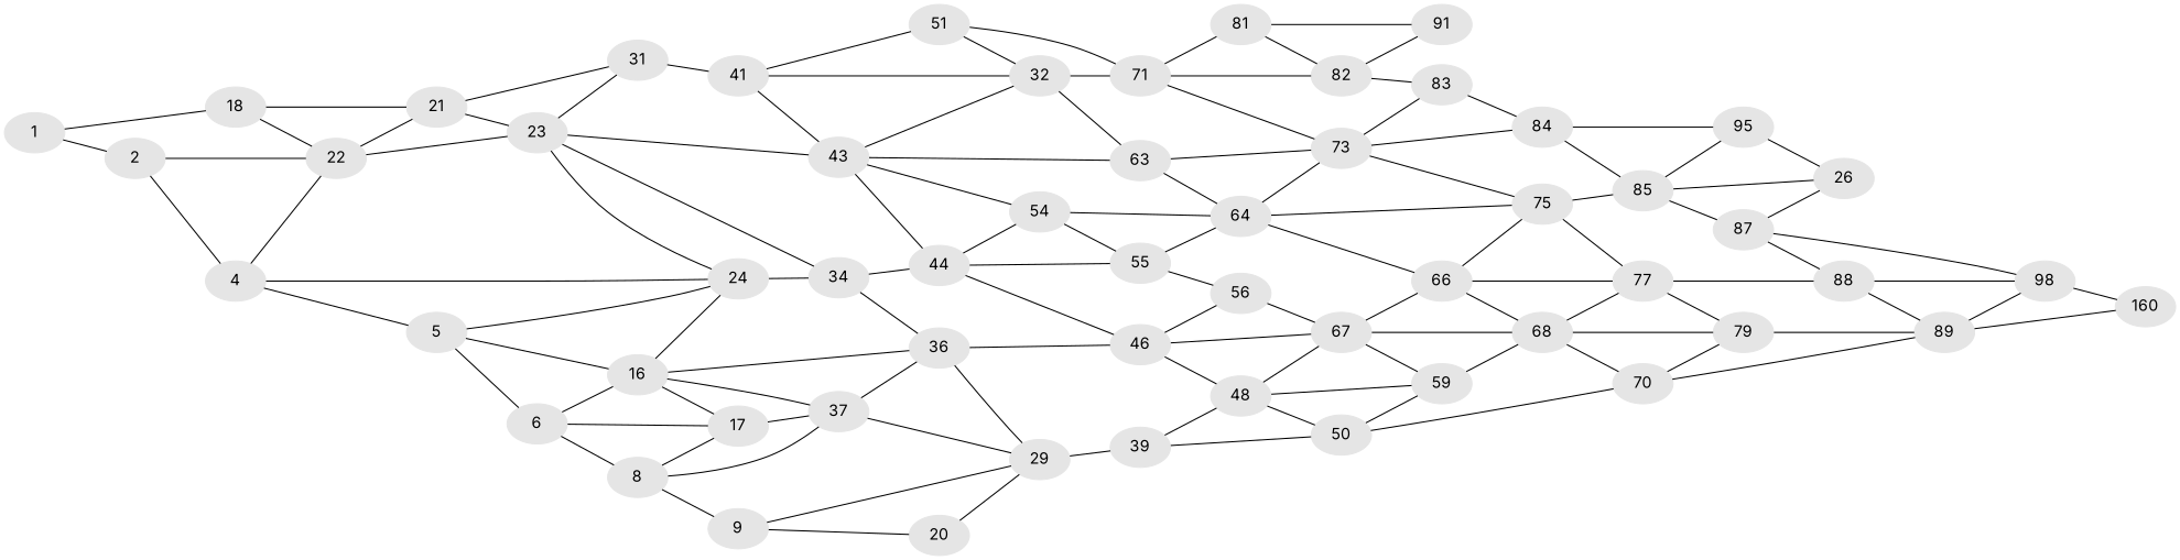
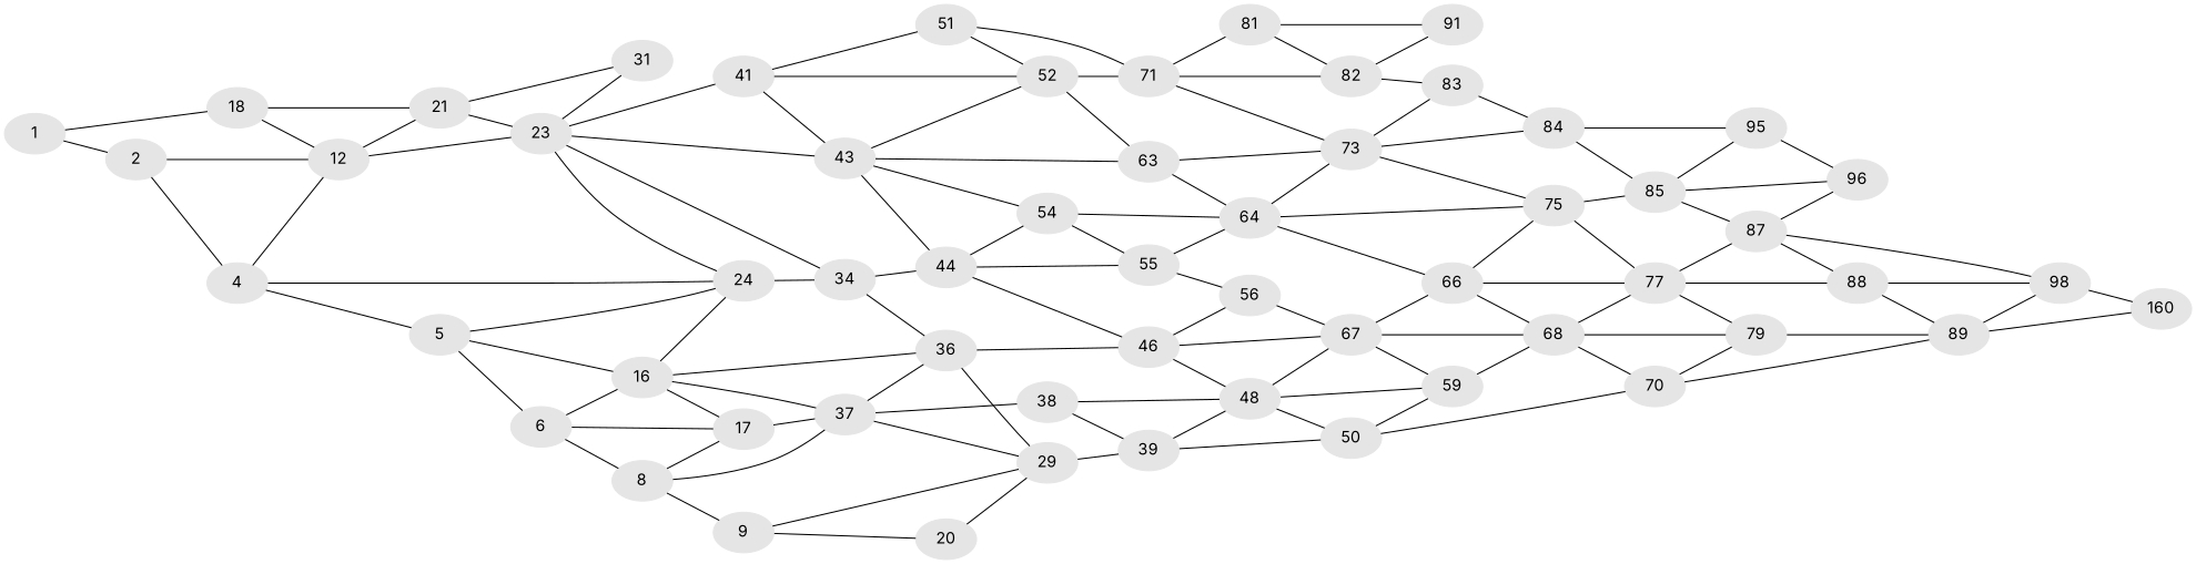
  graph {
    fontname=Inter
    rankdir=LR
    node [color=gray90 fontname=Inter style=filled]
    edge [fontname=Inter]
    2 [super="+3"]
    4 [super="+14"]
-   12 [super="+13" label=22]
+   12 [super="+13"]
    1
    n5 [label=18]
    21 [super="+22"]
    5 [super="+15"]
    24 [super="+25"]
    23 [super="+33"]
    6 [super="+7"]
    16 [super="+26"]
    34 [super="+35"]
    8 [super="+18"]
    17
    n15 [label=37 super="+28"]
    36 [super="+37"]
    9 [super="+19"]
    20
    29 [super="+30"]
+   38
    39 [super="+40"]
    31 [super="+32"]
    43 [super="+53"]
    46 [super="+47"]
    41 [super="+42"]
    44 [super="+45"]
-   52 [super="+62" label=32]
+   52 [super="+62"]
    54
    63
    48 [super="+49"]
    50 [super="+60"]
    51 [super="+61"]
    55
    56
    n35 [label=67 super="+58"]
    59
    70 [super="+80"]
    71 [super="+72"]
    64 [super="+65"]
    73 [super="+74"]
    66 [super="+67"]
    68 [super="+69"]
    79
    89 [super="+90"]
    81
    82 [super="+92"]
    75 [super="+76"]
    77 [super="+78"]
    83 [super="+93"]
    84 [super="+94"]
    85 [super="+86"]
    87 [super="+97"]
    88
    98 [super="+99"]
    n55 [label=160]
    91
    95
-   96 [label=26]
+   96
    2 -- 4
    2 -- 12 [weight=2]
    4 -- 12
    4 -- 5 [weight=2]
    4 -- 24
    12 -- 21
    12 -- 23
    1 -- 2
    1 -- n5
    n5 -- 12
    n5 -- 21
    21 -- 23
    21 -- 31 [weight=2]
    5 -- 24
    5 -- 6
    5 -- 16
    24 -- 34 [weight=2]
    23 -- 24
    23 -- 34
    23 -- 31
    23 -- 43
    6 -- 16
    6 -- 8
    6 -- 17
    16 -- 24
    16 -- 17
    16 -- n15
    16 -- 36
    34 -- 36
    34 -- 44 [weight=2]
    8 -- 17
    8 -- n15
    8 -- 9 [weight=2]
    17 -- n15
    n15 -- 36
    n15 -- 29
+   n15 -- 38
    36 -- 29
    36 -- 46 [weight=2]
    9 -- 20
    9 -- 29
    20 -- 29
    29 -- 39 [weight=2]
+   38 -- 39
+   38 -- 48
    39 -- 48
    39 -- 50
-   31 -- 41 [weight=2]
+   23 -- 41 [weight=2]
    43 -- 44
    43 -- 52
    43 -- 54
    43 -- 63
    46 -- 48
    46 -- 56
    46 -- n35
    41 -- 43
    41 -- 52
    41 -- 51
    44 -- 46
    44 -- 54
    44 -- 55
    52 -- 63
    52 -- 71
    54 -- 55
    54 -- 64
    63 -- 64
    63 -- 73
    48 -- 50
    48 -- n35
    48 -- 59
    50 -- 59
    50 -- 70
    51 -- 52 [weight=2]
    51 -- 71
    55 -- 56
    55 -- 64
    56 -- n35
    n35 -- 59
    n35 -- 66
    n35 -- 68
    59 -- 68
    70 -- 79
    70 -- 89
    71 -- 73
    71 -- 81
    71 -- 82
    64 -- 73
    64 -- 66
    64 -- 75
    73 -- 75
    73 -- 83
    73 -- 84
    66 -- 68
    66 -- 75
    66 -- 77
    68 -- 70
    68 -- 79
    68 -- 77
    79 -- 89
    89 -- 98
    89 -- n55
    81 -- 82
    81 -- 91
    82 -- 83 [weight=2]
    82 -- 91
    75 -- 77
    75 -- 85 [weight=2]
    77 -- 79
+   77 -- 87
    77 -- 88
    83 -- 84 [weight=2]
    84 -- 85
    84 -- 95
    85 -- 87
    85 -- 95
    85 -- 96
    87 -- 88
    87 -- 98
    87 -- 96
    88 -- 89
    88 -- 98
    98 -- n55
    95 -- 96
  }
